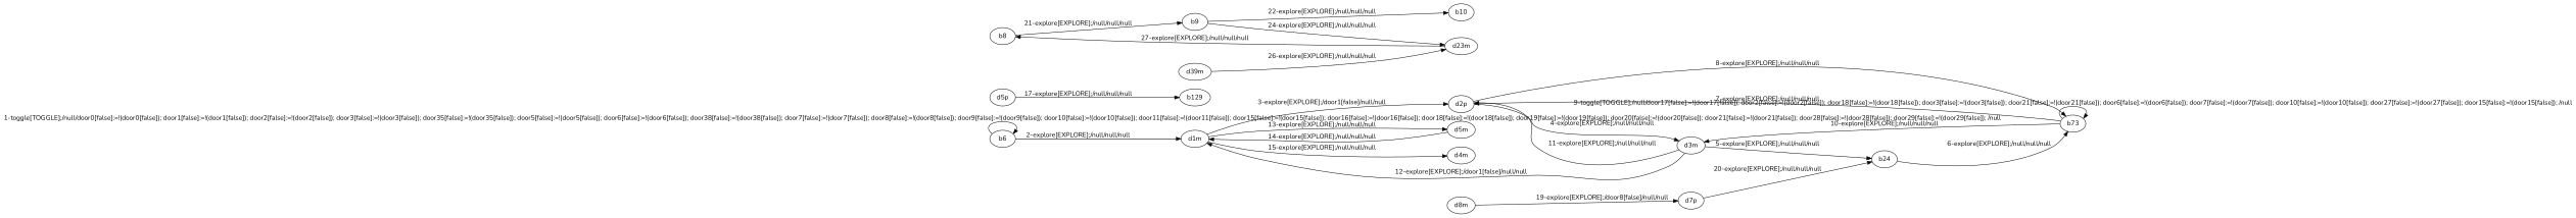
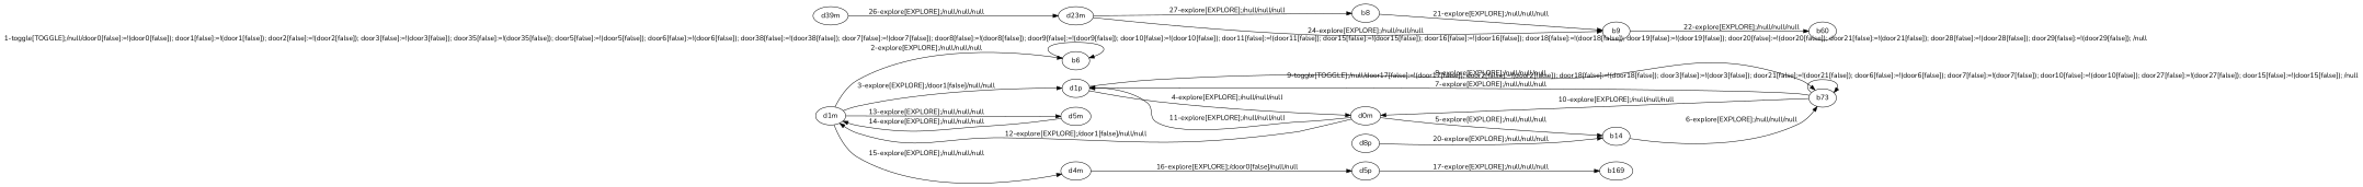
  digraph {
    fontname=Nunito
    rankdir=LR
    node [fontname=Nunito]
    edge [fontname=Nunito]
    n1 [label=b6]
    d1m
-   d1p [label=d2p]
+   d1p
    d5m
    n5 [label=d4m]
-   d3m
+   d3m [label=d0m]
    n7 [label=b73]
    n8 [label=d5p]
-   b14 [label=b24]
-   b129
-   d8m
-   d8p [label=d7p]
+   b14
+   b129 [label=b169]
+   d8p
    b8
    b9
-   b10
+   b10 [label=b60]
    d23m
    d39m
    n1 -> n1 [label="1-toggle[TOGGLE];/null/door0[false]:=!(door0[false]); door1[false]:=!(door1[false]); door2[false]:=!(door2[false]); door3[false]:=!(door3[false]); door35[false]:=!(door35[false]); door5[false]:=!(door5[false]); door6[false]:=!(door6[false]); door38[false]:=!(door38[false]); door7[false]:=!(door7[false]); door8[false]:=!(door8[false]); door9[false]:=!(door9[false]); door10[false]:=!(door10[false]); door11[false]:=!(door11[false]); door15[false]:=!(door15[false]); door16[false]:=!(door16[false]); door18[false]:=!(door18[false]); door19[false]:=!(door19[false]); door20[false]:=!(door20[false]); door21[false]:=!(door21[false]); door28[false]:=!(door28[false]); door29[false]:=!(door29[false]); /null"]
-   n1 -> d1m [label="2-explore[EXPLORE];/null/null/null"]
+   d1m -> n1 [label="2-explore[EXPLORE];/null/null/null"]
    d1m -> d1p [label="3-explore[EXPLORE];/door1[false]/null/null"]
    d1m -> d5m [label="13-explore[EXPLORE];/null/null/null"]
    d1m -> n5 [label="15-explore[EXPLORE];/null/null/null"]
    d1p -> d3m [label="4-explore[EXPLORE];/null/null/null"]
    d1p -> n7 [label="8-explore[EXPLORE];/null/null/null"]
    d5m -> d1m [label="14-explore[EXPLORE];/null/null/null"]
+   n5 -> n8 [label="16-explore[EXPLORE];/door0[false]/null/null"]
    d3m -> d1m [label="12-explore[EXPLORE];/door1[false]/null/null"]
    d3m -> d1p [label="11-explore[EXPLORE];/null/null/null"]
    d3m -> b14 [label="5-explore[EXPLORE];/null/null/null"]
    n7 -> d1p [label="7-explore[EXPLORE];/null/null/null"]
    n7 -> d3m [label="10-explore[EXPLORE];/null/null/null"]
    n7 -> n7 [label="9-toggle[TOGGLE];/null/door17[false]:=!(door17[false]); door2[false]:=!(door2[false]); door18[false]:=!(door18[false]); door3[false]:=!(door3[false]); door21[false]:=!(door21[false]); door6[false]:=!(door6[false]); door7[false]:=!(door7[false]); door10[false]:=!(door10[false]); door27[false]:=!(door27[false]); door15[false]:=!(door15[false]); /null"]
    n8 -> b129 [label="17-explore[EXPLORE];/null/null/null"]
    b14 -> n7 [label="6-explore[EXPLORE];/null/null/null"]
-   d8m -> d8p [label="19-explore[EXPLORE];/door8[false]/null/null"]
    d8p -> b14 [label="20-explore[EXPLORE];/null/null/null"]
    b8 -> b9 [label="21-explore[EXPLORE];/null/null/null"]
    b9 -> b10 [label="22-explore[EXPLORE];/null/null/null"]
-   b9 -> d23m [label="24-explore[EXPLORE];/null/null/null"]
+   d23m -> b9 [label="24-explore[EXPLORE];/null/null/null"]
    d23m -> b8 [label="27-explore[EXPLORE];/null/null/null"]
    d39m -> d23m [label="26-explore[EXPLORE];/null/null/null"]
  }
